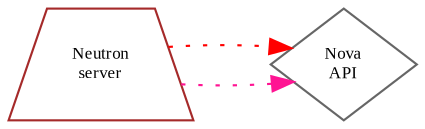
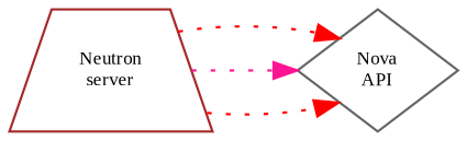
  digraph {
    nodesep=0.35
    pack=false
    rankdir=LR
    splines=curved
    fontname="Liberation Serif"
    node [fontsize=8 style=solid fontname="Liberation Serif"]
    edge [color=red dir=forward fontsize=6 style=dotted fontname="Liberation Serif"]
    n1 [color=brown label="Neutron\nserver\n" shape=trapezium]
    n2 [color=gray40 label="Nova\nAPI\n" shape=diamond]
    n1 -> n2
    n1 -> n2 [color=deeppink]
+   n2 -> n1
  }
